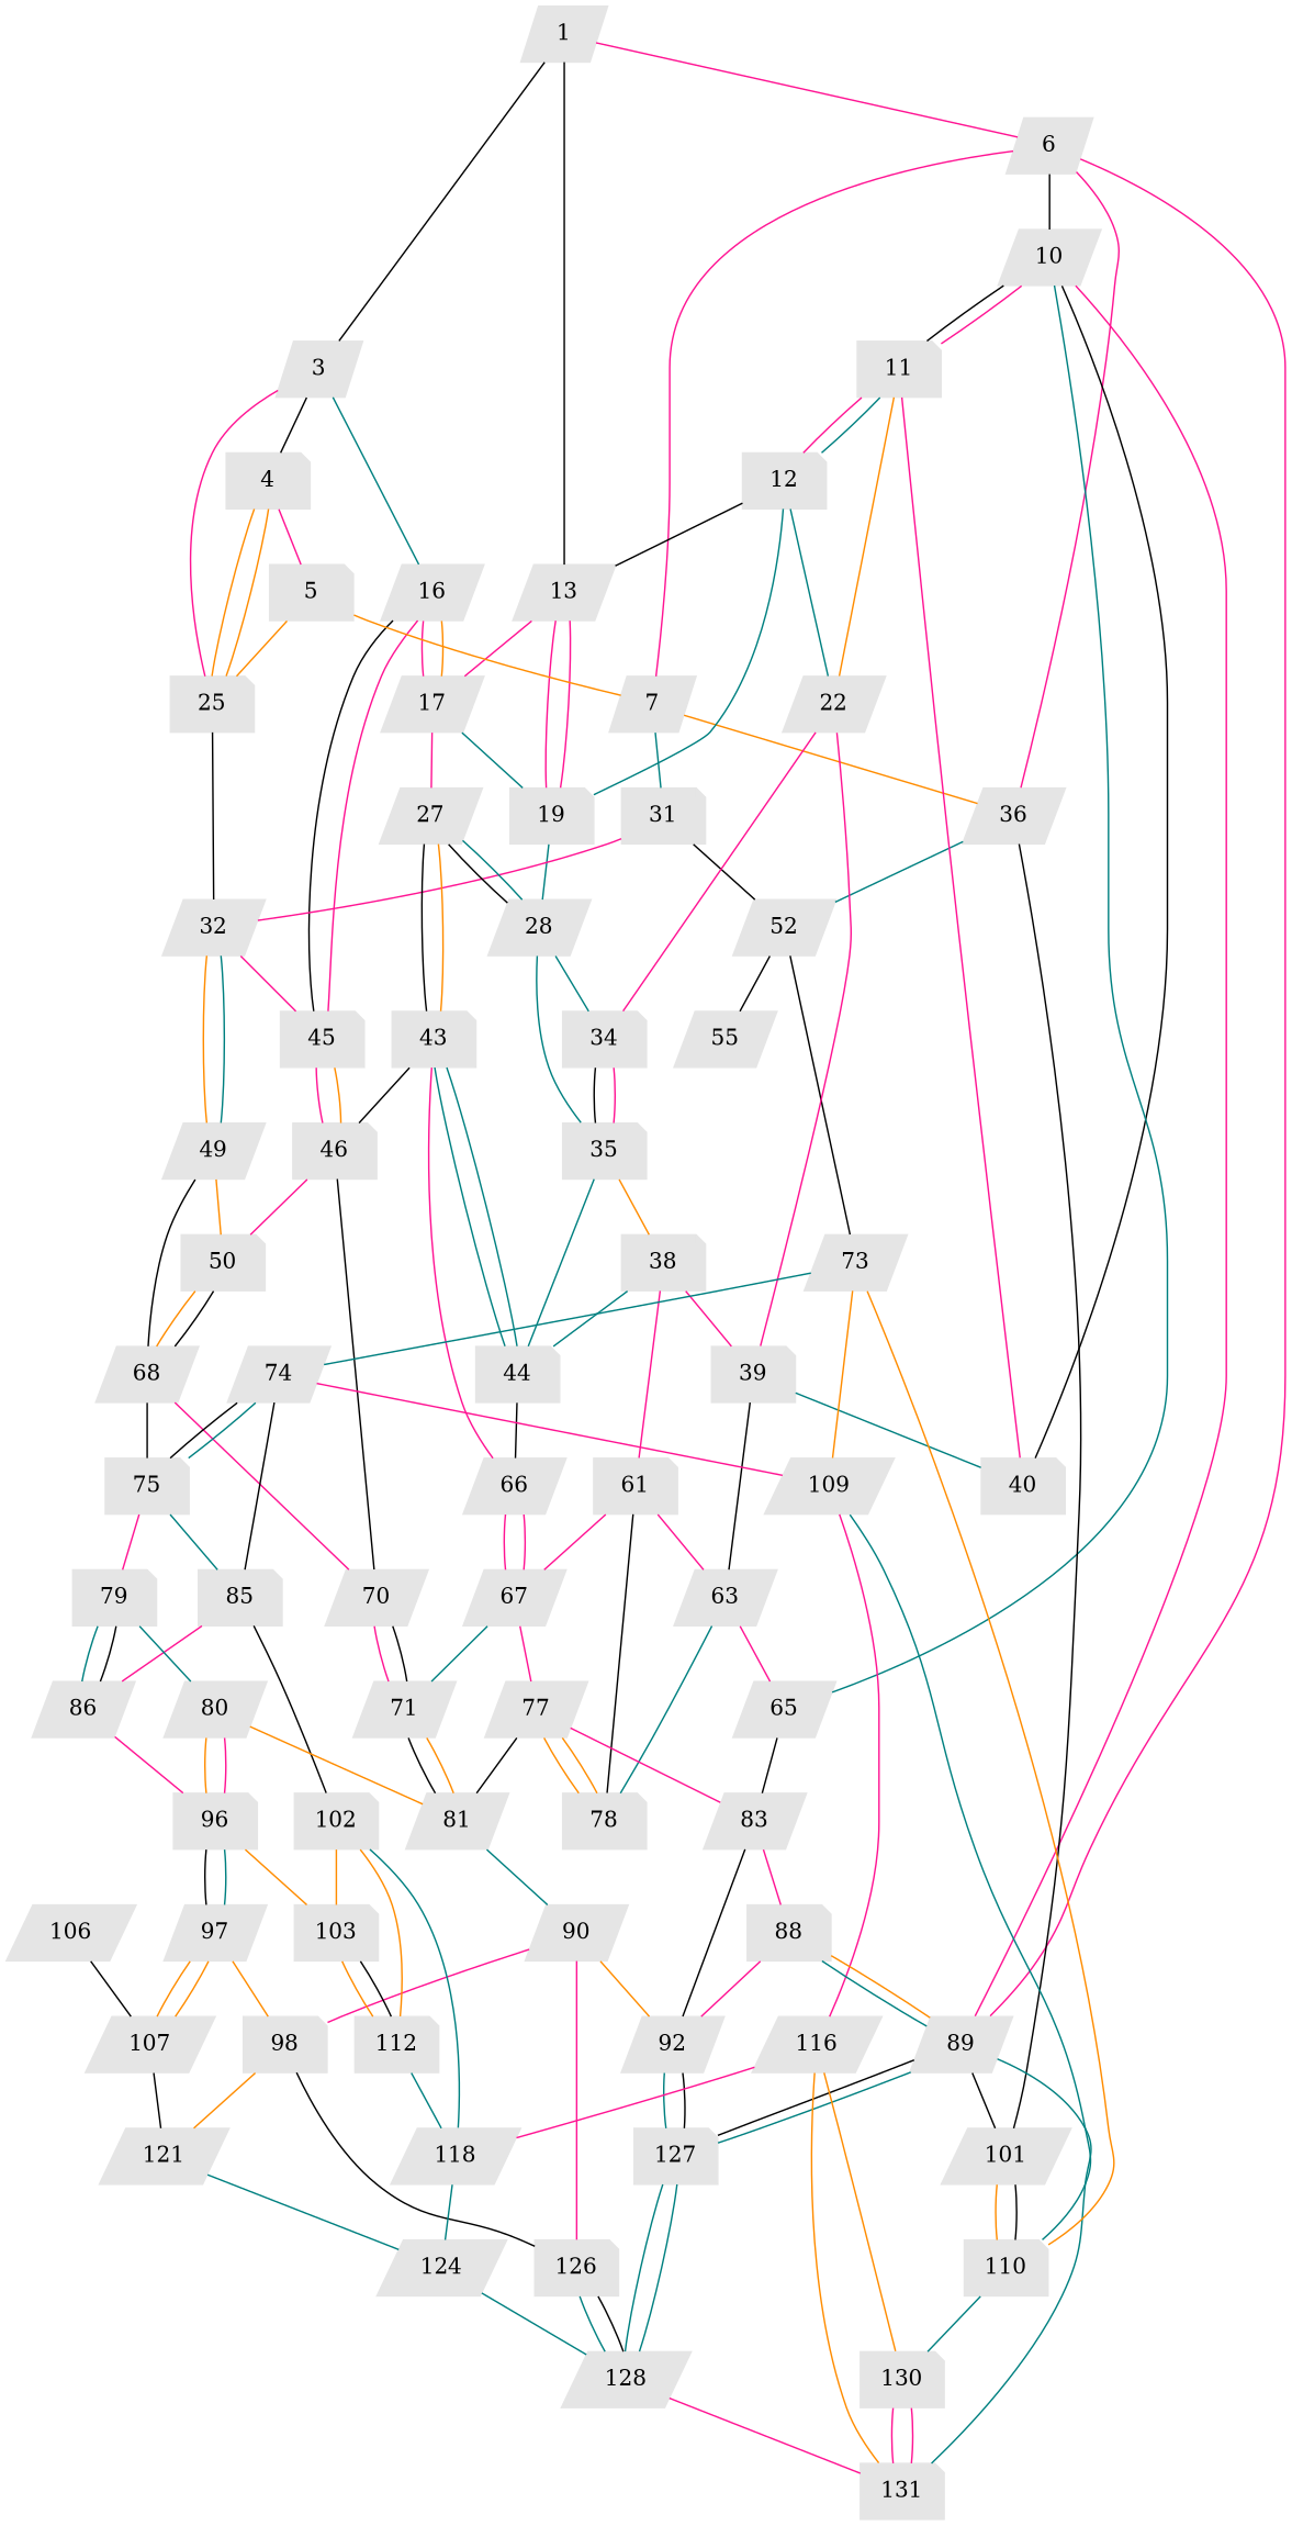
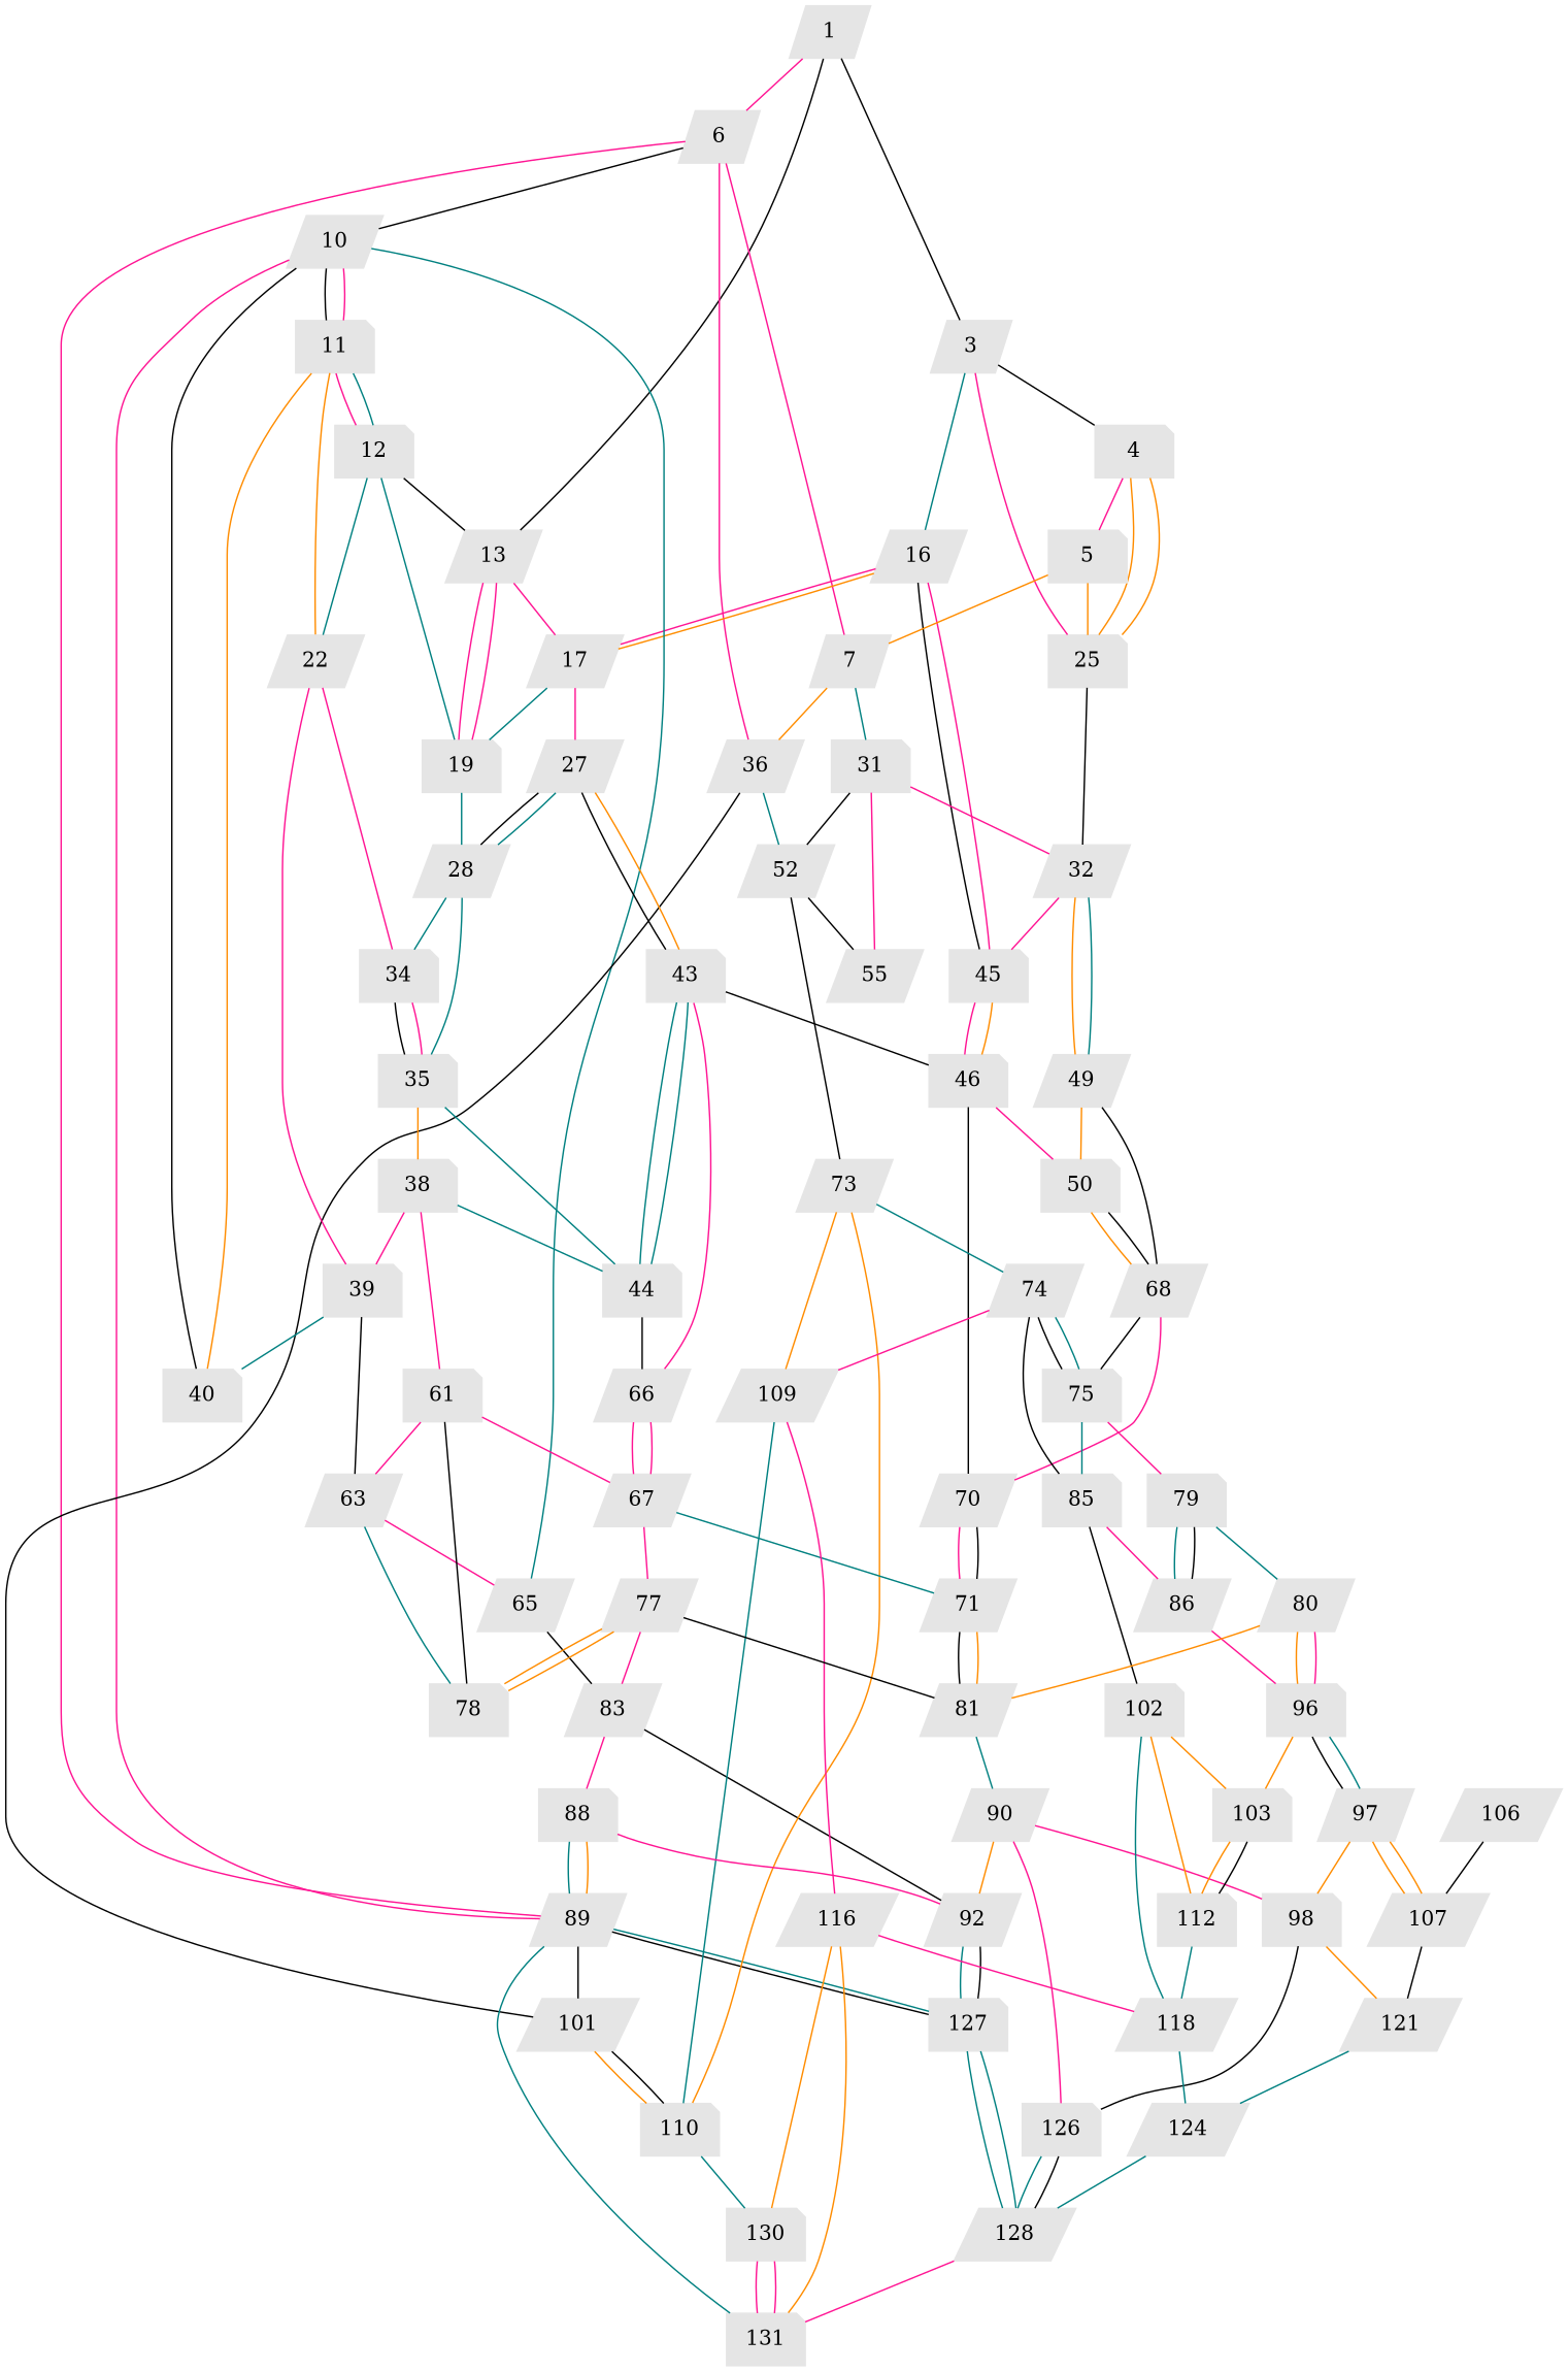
  graph {
    node [color=gray90 shape=parallelogram style=filled]
    edge [color=deeppink]
    1 [super="+2"]
    3 [super="+15"]
    6 [super="+9"]
    13 [super="+14"]
    4 [shape=note]
    16
    25 [shape=note super="+26"]
    7 [super="+30"]
    10 [super="+41"]
    36 [super="+51"]
    89 [super="+100"]
    19 [shape=note super="+20"]
    17 [super="+18"]
    5 [shape=note super="+8"]
    45 [shape=note]
    32 [super="+33"]
    31 [shape=note super="+54"]
    11 [shape=note super="+24"]
    40 [shape=note]
    65
    52 [super="+53"]
    101
    127 [shape=note]
    131 [shape=note super="+132"]
    55 [super="+58"]
    12 [shape=note super="+21"]
    22 [super="+23"]
    83 [super="+84"]
    34 [shape=note]
    39 [shape=note super="+42"]
    28 [super="+29"]
    27
    46 [shape=note super="+47"]
    43 [shape=note super="+48"]
    35 [shape=note super="+37"]
    63 [super="+64"]
    49 [super="+57"]
    44 [shape=note super="+59"]
    66
    38 [shape=note super="+60"]
    73 [super="+108"]
    50 [shape=note]
    68 [super="+69"]
    61 [shape=note super="+62"]
    110 [shape=note super="+111"]
    67 [super="+72"]
    78 [shape=note]
    70
    71
    75 [shape=note super="+76"]
    74 [super="+94"]
    109 [super="+115"]
    77 [super="+82"]
    88 [shape=note]
    92 [super="+93"]
    81 [super="+87"]
    85 [shape=note super="+95"]
    79 [shape=note]
    90 [super="+91"]
    116 [super="+117"]
    130 [shape=note]
    86
    102 [shape=note super="+119"]
    80
    96 [shape=note super="+99"]
    97
    103 [shape=note super="+104"]
    98 [shape=note super="+122"]
    126 [shape=note]
    112 [shape=note super="+113"]
    118 [super="+123"]
    128 [super="+129"]
    121 [super="+125"]
    107 [super="+120"]
    124
    106
    1 -- 3 [color=black]
    1 -- 6
    1 -- 13 [color=black]
    3 -- 4 [color=black]
    3 -- 16 [color=teal]
    3 -- 25
    6 -- 7
    6 -- 10 [color=black]
    6 -- 36
    6 -- 89
    13 -- 19
    13 -- 19
    13 -- 17
    4 -- 25 [color=darkorange]
    4 -- 25 [color=darkorange]
    4 -- 5
    16 -- 17
    16 -- 17 [color=darkorange]
    16 -- 45 [color=black]
    16 -- 45
    25 -- 32 [color=black]
    7 -- 36 [color=darkorange]
    7 -- 31 [color=teal]
    10 -- 89
    10 -- 11 [color=black]
    10 -- 11
    10 -- 40 [color=black]
    10 -- 65 [color=teal]
    36 -- 52 [color=teal]
    36 -- 101 [color=black]
    89 -- 101 [color=black]
    89 -- 127 [color=black]
    89 -- 127 [color=teal]
    89 -- 131 [color=teal]
    19 -- 28 [color=teal]
    17 -- 19 [color=teal]
    17 -- 27
    5 -- 25 [color=darkorange]
    5 -- 7 [color=darkorange]
    45 -- 46
    45 -- 46 [color=darkorange]
    32 -- 45
    32 -- 49 [color=darkorange]
    32 -- 49 [color=teal]
    31 -- 32
    31 -- 52 [color=black]
-   11 -- 40
+   31 -- 55
+   11 -- 40 [color=darkorange]
    11 -- 12
    11 -- 12 [color=teal]
    11 -- 22 [color=darkorange]
    65 -- 83 [color=black]
    52 -- 55 [color=black]
    52 -- 73 [color=black]
    101 -- 110 [color=darkorange]
    101 -- 110 [color=black]
    127 -- 128 [color=teal]
    127 -- 128 [color=teal]
    12 -- 13 [color=black]
    12 -- 19 [color=teal]
    12 -- 22 [color=teal]
    22 -- 34
    22 -- 39
    83 -- 88
    83 -- 92 [color=black]
    34 -- 35 [color=black]
    34 -- 35
    39 -- 40 [color=teal]
    39 -- 63 [color=black]
    28 -- 34 [color=teal]
    28 -- 35 [color=teal]
    27 -- 28 [color=black]
    27 -- 28 [color=teal]
    27 -- 43 [color=black]
    27 -- 43 [color=darkorange]
    46 -- 50
    46 -- 70 [color=black]
    43 -- 46 [color=black]
    43 -- 44 [color=teal]
    43 -- 44 [color=teal]
    43 -- 66
    35 -- 44 [color=teal]
    35 -- 38 [color=darkorange]
    63 -- 65
    63 -- 78 [color=teal]
    49 -- 50 [color=darkorange]
    49 -- 68 [color=black]
    44 -- 66 [color=black]
    66 -- 67
    66 -- 67
    38 -- 39
    38 -- 44 [color=teal]
    38 -- 61
    73 -- 110 [color=darkorange]
    73 -- 74 [color=teal]
    73 -- 109 [color=darkorange]
    50 -- 68 [color=darkorange]
    50 -- 68 [color=black]
    68 -- 70
    68 -- 75 [color=black]
    61 -- 63
    61 -- 67
    61 -- 78 [color=black]
    110 -- 130 [color=teal]
    67 -- 71 [color=teal]
    67 -- 77
    70 -- 71
    70 -- 71 [color=black]
    71 -- 81 [color=black]
    71 -- 81 [color=darkorange]
    75 -- 85 [color=teal]
    75 -- 79
    74 -- 75 [color=black]
    74 -- 75 [color=teal]
    74 -- 109
    74 -- 85 [color=black]
    109 -- 110 [color=teal]
    109 -- 116
    77 -- 83
    77 -- 78 [color=darkorange]
    77 -- 78 [color=darkorange]
    77 -- 81 [color=black]
    88 -- 89 [color=teal]
    88 -- 89 [color=darkorange]
    88 -- 92
    92 -- 127 [color=teal]
    92 -- 127 [color=black]
    81 -- 90 [color=teal]
    85 -- 86
    85 -- 102 [color=black]
    79 -- 86 [color=teal]
    79 -- 86 [color=black]
    79 -- 80 [color=teal]
    90 -- 92 [color=darkorange]
    90 -- 98
    90 -- 126
    116 -- 131 [color=darkorange]
    116 -- 130 [color=darkorange]
    116 -- 118
    130 -- 131
    130 -- 131
    86 -- 96
    102 -- 103 [color=darkorange]
    102 -- 112 [color=darkorange]
    102 -- 118 [color=teal]
    80 -- 81 [color=darkorange]
    80 -- 96 [color=darkorange]
    80 -- 96
    96 -- 97 [color=black]
    96 -- 97 [color=teal]
    96 -- 103 [color=darkorange]
    97 -- 98 [color=darkorange]
    97 -- 107 [color=darkorange]
    97 -- 107 [color=darkorange]
    103 -- 112 [color=darkorange]
    103 -- 112 [color=black]
    98 -- 126 [color=black]
    98 -- 121 [color=darkorange]
    126 -- 128 [color=teal]
    126 -- 128 [color=black]
    112 -- 118 [color=teal]
    118 -- 124 [color=teal]
    128 -- 131
    121 -- 124 [color=teal]
    107 -- 121 [color=black weight=2]
    124 -- 128 [color=teal]
    106 -- 107 [color=black]
  }
